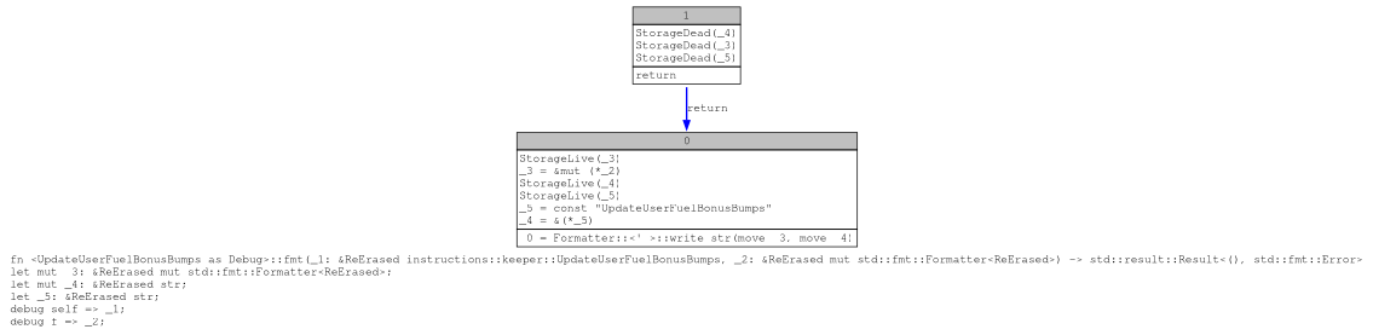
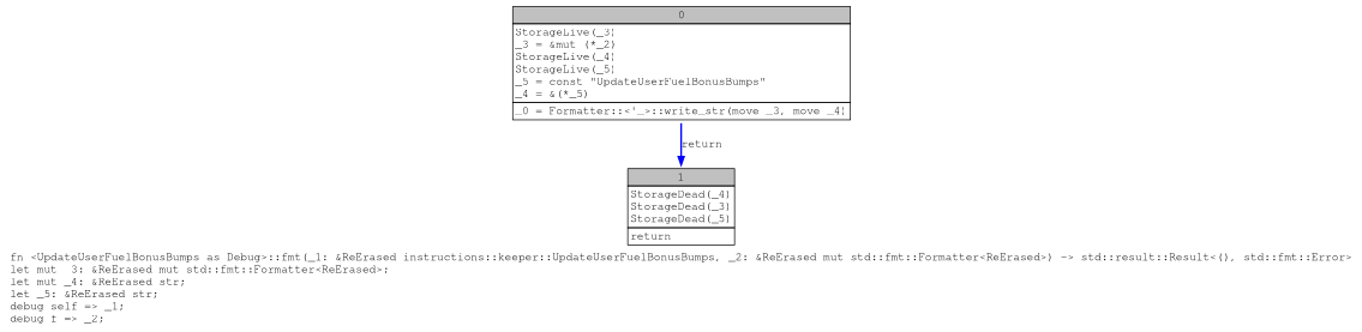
  digraph {
    fontname="Courier, monospace"
    label=<fn &lt;UpdateUserFuelBonusBumps as Debug&gt;::fmt(_1: &amp;ReErased instructions::keeper::UpdateUserFuelBonusBumps, _2: &amp;ReErased mut std::fmt::Formatter&lt;ReErased&gt;) -&gt; std::result::Result&lt;(), std::fmt::Error&gt;<br align="left"/>let mut _3: &amp;ReErased mut std::fmt::Formatter&lt;ReErased&gt;;<br align="left"/>let mut _4: &amp;ReErased str;<br align="left"/>let _5: &amp;ReErased str;<br align="left"/>debug self =&gt; _1;<br align="left"/>debug f =&gt; _2;<br align="left"/>>
    node [fontname="Courier, monospace" shape=none]
    n1 [label=<<table border="0" cellborder="1" cellspacing="0"><tr><td bgcolor="gray" align="center" colspan="1">0</td></tr><tr><td align="left" balign="left">StorageLive(_3)<br/>_3 = &amp;mut (*_2)<br/>StorageLive(_4)<br/>StorageLive(_5)<br/>_5 = const &quot;UpdateUserFuelBonusBumps&quot;<br/>_4 = &amp;(*_5)<br/></td></tr><tr><td align="left">_0 = Formatter::&lt;'_&gt;::write_str(move _3, move _4)</td></tr></table>>]
    n2 [label=<<table border="0" cellborder="1" cellspacing="0"><tr><td bgcolor="gray" align="center" colspan="1">1</td></tr><tr><td align="left" balign="left">StorageDead(_4)<br/>StorageDead(_3)<br/>StorageDead(_5)<br/></td></tr><tr><td align="left">return</td></tr></table>>]
-   n2 -> n1 [fontname="Courier, monospace" label=return color=blue style=bold]
+   n1 -> n2 [fontname="Courier, monospace" label=return color=blue style=bold]
  }
